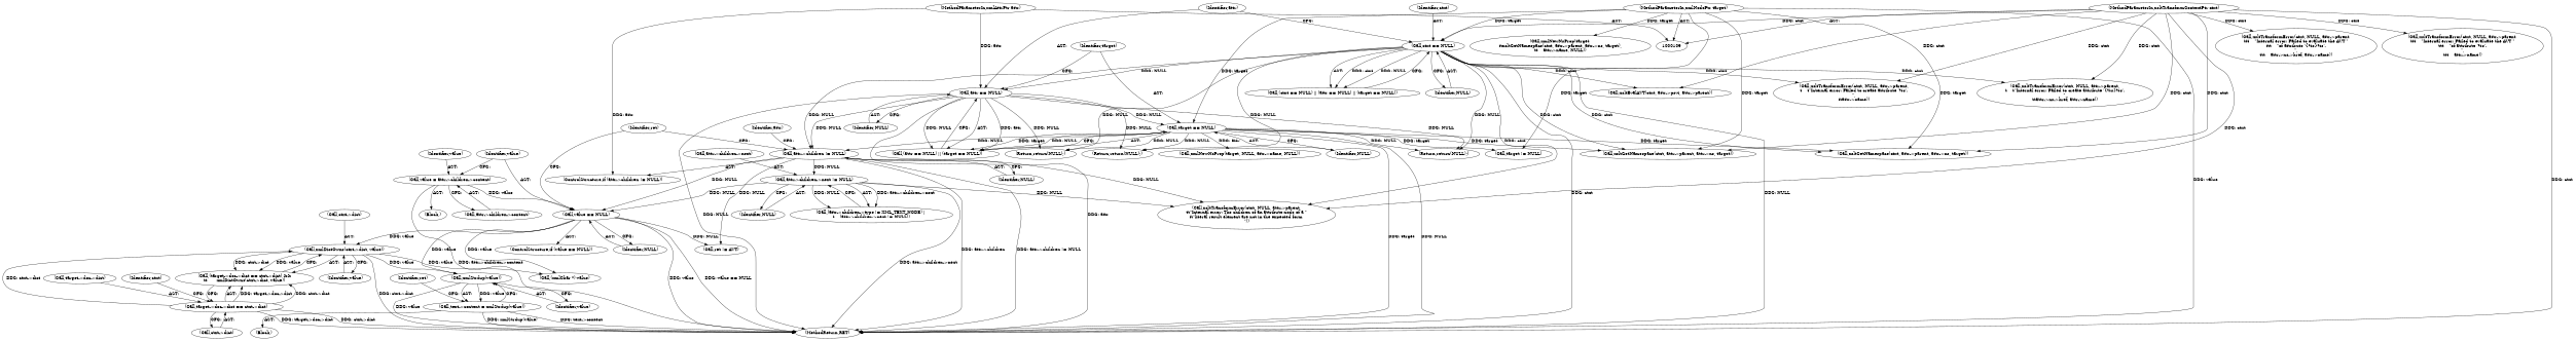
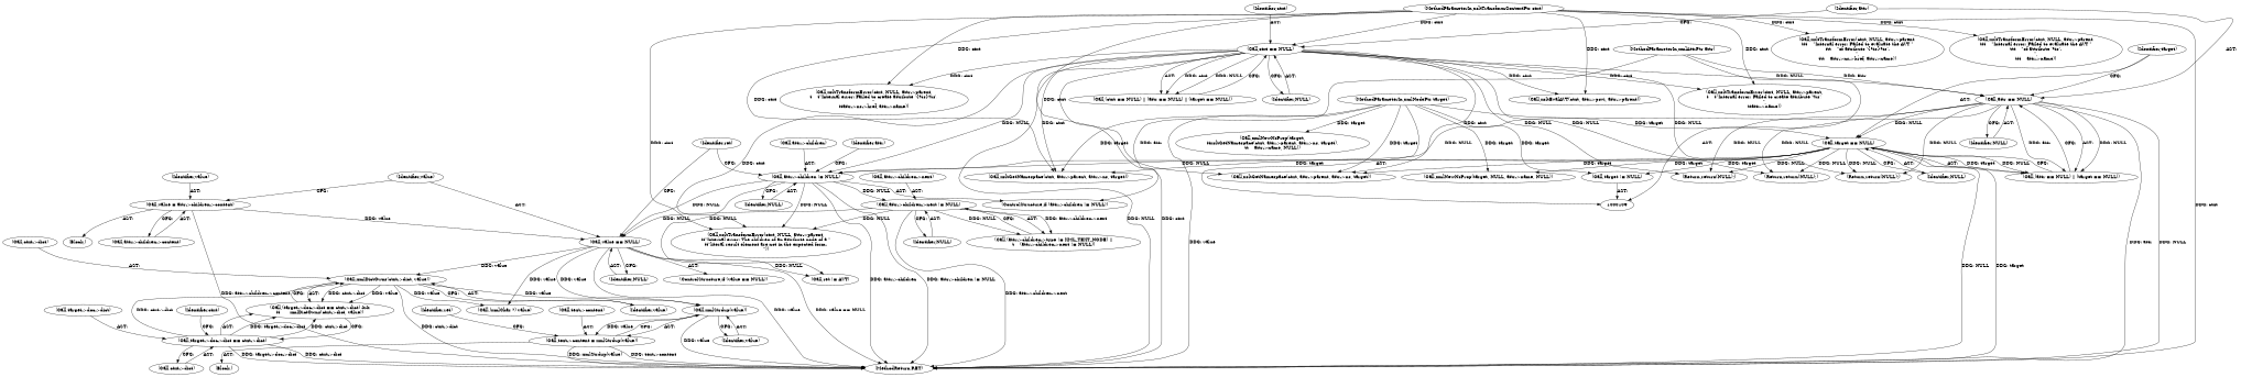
  digraph {
    n1 [label="(Call,xmlStrdup(value))"]
    n2 [label="(Call,text->content = xmlStrdup(value))"]
    n3 [label="(MethodReturn,RET)"]
    n4 [label="(Identifier,value)"]
    n5 [label="(Block,)"]
    n6 [label="(Call,value == NULL)"]
    n7 [label="(Call,xmlDictOwns(ctxt->dict, value))"]
    n8 [label="(Identifier,NULL)"]
    n9 [label="(Call,ret != AVT)"]
    n10 [label="(ControlStructure,if (value == NULL))"]
    n11 [label="(Call,(xmlChar *) value)"]
    n12 [label="(Identifier,value)"]
    n13 [label="(Call,(target->doc->dict == ctxt->dict) &&\n\t\t       xmlDictOwns(ctxt->dict, value))"]
    n14 [label="(Call,value = attr->children->content)"]
    n15 [label="(Block,)"]
    n16 [label="(Call,attr->children->content)"]
    n17 [label="(Call,attr->children->next != NULL)"]
    n18 [label="(Call,xsltTransformError(ctxt, NULL, attr->parent,\n\t\t\"Internal error: The children of an attribute node of a \"\n\t\t\"literal result element are not in the expected form.\n\"))"]
    n19 [label="(Identifier,NULL)"]
    n20 [label="(Call,(attr->children->type != XML_TEXT_NODE) ||\n\t    (attr->children->next != NULL))"]
    n21 [label="(Call,attr->children != NULL)"]
    n22 [label="(Identifier,NULL)"]
    n23 [label="(ControlStructure,if (attr->children != NULL))"]
    n24 [label="(Call,target == NULL)"]
    n25 [label="(Call,target != NULL)"]
    n26 [label="(Call,xsltGetNamespace(ctxt, attr->parent, attr->ns, target))"]
    n27 [label="(Return,return(NULL);)"]
    n28 [label="(Return,return(NULL);)"]
    n29 [label="(Call,xmlNewNsProp(target, NULL, attr->name, NULL))"]
    n30 [label="(Identifier,NULL)"]
    n31 [label="(Return,return(NULL);)"]
    n32 [label="(Call,xsltGetNamespace(ctxt, attr->parent, attr->ns, target))"]
    n33 [label="(Call,(attr == NULL) || (target == NULL))"]
    n34 [label="(Call,attr == NULL)"]
    n35 [label="(MethodParameterIn,xmlNodePtr target)"]
    n36 [label="(Call,xmlNewNsProp(target,\n\t\txsltGetNamespace(ctxt, attr->parent, attr->ns, target),\n\t\t    attr->name, NULL))"]
    1000109
    n38 [label="(Identifier,NULL)"]
    n39 [label="(MethodParameterIn,xmlAttrPtr attr)"]
    n40 [label="(Call,ctxt == NULL)"]
    n41 [label="(Call,(ctxt == NULL) || (attr == NULL) || (target == NULL))"]
    n42 [label="(Call,xsltTransformError(ctxt, NULL, attr->parent,\n\t    \t\"Internal error: Failed to create attribute '{%s}%s'.\n\",\n\t\tattr->ns->href, attr->name))"]
    n43 [label="(Identifier,NULL)"]
    n44 [label="(Call,xsltEvalAVT(ctxt, attr->psvi, attr->parent))"]
    n45 [label="(Call,xsltTransformError(ctxt, NULL, attr->parent,\n\t    \t\"Internal error: Failed to create attribute '%s'.\n\",\n\t\tattr->name))"]
    n46 [label="(MethodParameterIn,xsltTransformContextPtr ctxt)"]
    n47 [label="(Call,xsltTransformError(ctxt, NULL, attr->parent,\n\t\t\t    \"Internal error: Failed to evaluate the AVT \"\n\t\t\t    \"of attribute '{%s}%s'.\n\",\n\t\t\t    attr->ns->href, attr->name))"]
    n48 [label="(Call,xsltTransformError(ctxt, NULL, attr->parent,\n\t\t\t    \"Internal error: Failed to evaluate the AVT \"\n\t\t\t    \"of attribute '%s'.\n\",\n\t\t\t    attr->name))"]
    n49 [label="(Call,target->doc->dict == ctxt->dict)"]
    n50 [label="(Call,ctxt->dict)"]
    n51 [label="(Call,attr->children->next)"]
    n52 [label="(Identifier,value)"]
    n53 [label="(Identifier,ctxt)"]
    n54 [label="(Identifier,ret)"]
    n55 [label="(Identifier,attr)"]
    n56 [label="(Call,ctxt->dict)"]
    n57 [label="(Call,target->doc->dict)"]
    n58 [label="(Identifier,ret)"]
    n59 [label="(Identifier,attr)"]
+   n60 [label="(Call,attr->children)"]
    n61 [label="(Identifier,ctxt)"]
    n62 [label="(Identifier,target)"]
+   n63 [label="(Call,text->content)"]
    n64 [label="(Identifier,value)"]
    n1 -> n2 [label="AST: "]
    n1 -> n2 [label="DDG: value"]
    n1 -> n3 [label="DDG: value"]
    n1 -> n4 [label="CFG: "]
    n2 -> n1 [label="CFG: "]
    n2 -> n3 [label="DDG: text->content"]
    n2 -> n3 [label="DDG: xmlStrdup(value)"]
    n2 -> n5 [label="AST: "]
    n4 -> n1 [label="AST: "]
    n6 -> n1 [label="DDG: value"]
    n6 -> n3 [label="DDG: value"]
    n6 -> n3 [label="DDG: value == NULL"]
    n6 -> n7 [label="DDG: value"]
    n6 -> n8 [label="CFG: "]
    n6 -> n9 [label="DDG: NULL"]
    n6 -> n10 [label="AST: "]
    n6 -> n11 [label="DDG: value"]
    n7 -> n1 [label="DDG: value"]
    n7 -> n3 [label="DDG: ctxt->dict"]
    n7 -> n11 [label="DDG: value"]
    n7 -> n12 [label="CFG: "]
    n7 -> n13 [label="AST: "]
    n7 -> n13 [label="DDG: ctxt->dict"]
    n7 -> n13 [label="DDG: value"]
    n8 -> n6 [label="AST: "]
    n12 -> n7 [label="AST: "]
    n13 -> n7 [label="CFG: "]
    n13 -> n49 [label="CFG: "]
    n14 -> n3 [label="DDG: attr->children->content"]
    n14 -> n6 [label="DDG: value"]
    n14 -> n15 [label="AST: "]
    n14 -> n16 [label="CFG: "]
    n16 -> n14 [label="AST: "]
    n17 -> n3 [label="DDG: attr->children->next"]
    n17 -> n6 [label="DDG: NULL"]
    n17 -> n18 [label="DDG: NULL"]
    n17 -> n19 [label="CFG: "]
    n17 -> n20 [label="AST: "]
    n17 -> n20 [label="DDG: attr->children->next"]
    n17 -> n20 [label="DDG: NULL"]
    n19 -> n17 [label="AST: "]
    n20 -> n17 [label="CFG: "]
    n21 -> n3 [label="DDG: attr->children"]
    n21 -> n3 [label="DDG: attr->children != NULL"]
    n21 -> n6 [label="DDG: NULL"]
    n21 -> n9 [label="DDG: NULL"]
    n21 -> n17 [label="DDG: NULL"]
    n21 -> n18 [label="DDG: NULL"]
    n21 -> n22 [label="CFG: "]
    n21 -> n23 [label="AST: "]
    n22 -> n21 [label="AST: "]
    n24 -> n3 [label="DDG: target"]
    n24 -> n3 [label="DDG: NULL"]
    n24 -> n21 [label="DDG: NULL"]
    n24 -> n25 [label="DDG: target"]
    n24 -> n26 [label="DDG: target"]
    n24 -> n27 [label="DDG: NULL"]
    n24 -> n28 [label="DDG: NULL"]
-   n24 -> n29 [label="DDG: attr"]
+   n24 -> n29 [label="DDG: target"]
    n24 -> n30 [label="CFG: "]
    n24 -> n31 [label="DDG: NULL"]
    n24 -> n32 [label="DDG: target"]
    n24 -> n33 [label="AST: "]
    n24 -> n33 [label="DDG: target"]
    n24 -> n33 [label="DDG: NULL"]
    n30 -> n24 [label="AST: "]
    n33 -> n24 [label="CFG: "]
    n33 -> n34 [label="CFG: "]
    n34 -> n3 [label="DDG: attr"]
    n34 -> n3 [label="DDG: NULL"]
    n34 -> n21 [label="DDG: NULL"]
    n34 -> n24 [label="DDG: NULL"]
    n34 -> n27 [label="DDG: NULL"]
    n34 -> n28 [label="DDG: NULL"]
    n34 -> n31 [label="DDG: NULL"]
    n34 -> n33 [label="AST: "]
    n34 -> n33 [label="DDG: attr"]
    n34 -> n33 [label="DDG: NULL"]
    n34 -> n38 [label="CFG: "]
    n35 -> n3 [label="DDG: value"]
    n35 -> n24 [label="DDG: target"]
    n35 -> n25 [label="DDG: target"]
    n35 -> n26 [label="DDG: target"]
-   n35 -> n40 [label="DDG: target"]
+   n35 -> n29 [label="DDG: target"]
    n35 -> n32 [label="DDG: target"]
    n35 -> n36 [label="DDG: target"]
    n35 -> 1000109 [label="AST: "]
    n38 -> n34 [label="AST: "]
    n39 -> n23 [label="DDG: attr"]
    n39 -> n34 [label="DDG: attr"]
    n39 -> 1000109 [label="AST: "]
    n40 -> n3 [label="DDG: NULL"]
    n40 -> n3 [label="DDG: ctxt"]
    n40 -> n18 [label="DDG: ctxt"]
    n40 -> n21 [label="DDG: NULL"]
    n40 -> n26 [label="DDG: ctxt"]
    n40 -> n27 [label="DDG: NULL"]
    n40 -> n28 [label="DDG: NULL"]
    n40 -> n31 [label="DDG: NULL"]
    n40 -> n32 [label="DDG: ctxt"]
    n40 -> n34 [label="DDG: NULL"]
    n40 -> n41 [label="AST: "]
    n40 -> n41 [label="DDG: ctxt"]
    n40 -> n41 [label="DDG: NULL"]
    n40 -> n42 [label="DDG: ctxt"]
    n40 -> n43 [label="CFG: "]
    n40 -> n44 [label="DDG: ctxt"]
    n40 -> n45 [label="DDG: ctxt"]
    n41 -> n40 [label="CFG: "]
    n43 -> n40 [label="AST: "]
    n46 -> n3 [label="DDG: ctxt"]
    n46 -> n18 [label="DDG: ctxt"]
    n46 -> n26 [label="DDG: ctxt"]
    n46 -> n32 [label="DDG: ctxt"]
-   n46 -> 1000109 [label="AST: "]
+   n25 -> 1000109 [label="AST: "]
    n46 -> n40 [label="DDG: ctxt"]
    n46 -> n42 [label="DDG: ctxt"]
    n46 -> n44 [label="DDG: ctxt"]
    n46 -> n45 [label="DDG: ctxt"]
    n46 -> n47 [label="DDG: ctxt"]
    n46 -> n48 [label="DDG: ctxt"]
    n49 -> n3 [label="DDG: ctxt->dict"]
    n49 -> n3 [label="DDG: target->doc->dict"]
    n49 -> n7 [label="DDG: ctxt->dict"]
    n49 -> n13 [label="AST: "]
    n49 -> n13 [label="DDG: target->doc->dict"]
    n49 -> n13 [label="DDG: ctxt->dict"]
    n49 -> n50 [label="CFG: "]
    n50 -> n49 [label="AST: "]
    n51 -> n17 [label="AST: "]
    n52 -> n14 [label="AST: "]
    n53 -> n40 [label="AST: "]
    n54 -> n2 [label="CFG: "]
    n55 -> n34 [label="AST: "]
    n55 -> n40 [label="CFG: "]
    n56 -> n7 [label="AST: "]
    n57 -> n49 [label="AST: "]
    n58 -> n6 [label="CFG: "]
    n58 -> n21 [label="CFG: "]
    n59 -> n21 [label="CFG: "]
+   n60 -> n21 [label="AST: "]
    n61 -> n49 [label="CFG: "]
    n62 -> n24 [label="AST: "]
    n62 -> n34 [label="CFG: "]
+   n63 -> n2 [label="AST: "]
    n64 -> n6 [label="AST: "]
    n64 -> n14 [label="CFG: "]
  }
